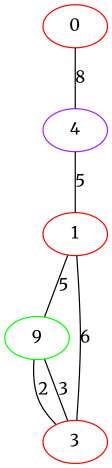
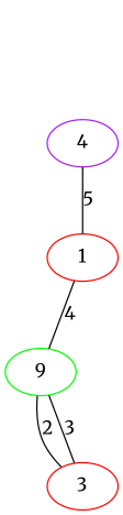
  graph {
    fontname=Merriweather
    node [color=red fontname=Merriweather weight=1]
    edge [fontname=Merriweather]
    4 [color=purple weight=4]
-   0
    n3 [color=green label=9 weight=2]
    1
    3
    4 -- 1 [label=5]
-   0 -- 4 [label=8]
    n3 -- 3 [label=2]
    n3 -- 3 [label=3]
-   1 -- n3 [label=5]
-   1 -- 3 [label=6]
+   1 -- n3 [label=4]
  }
